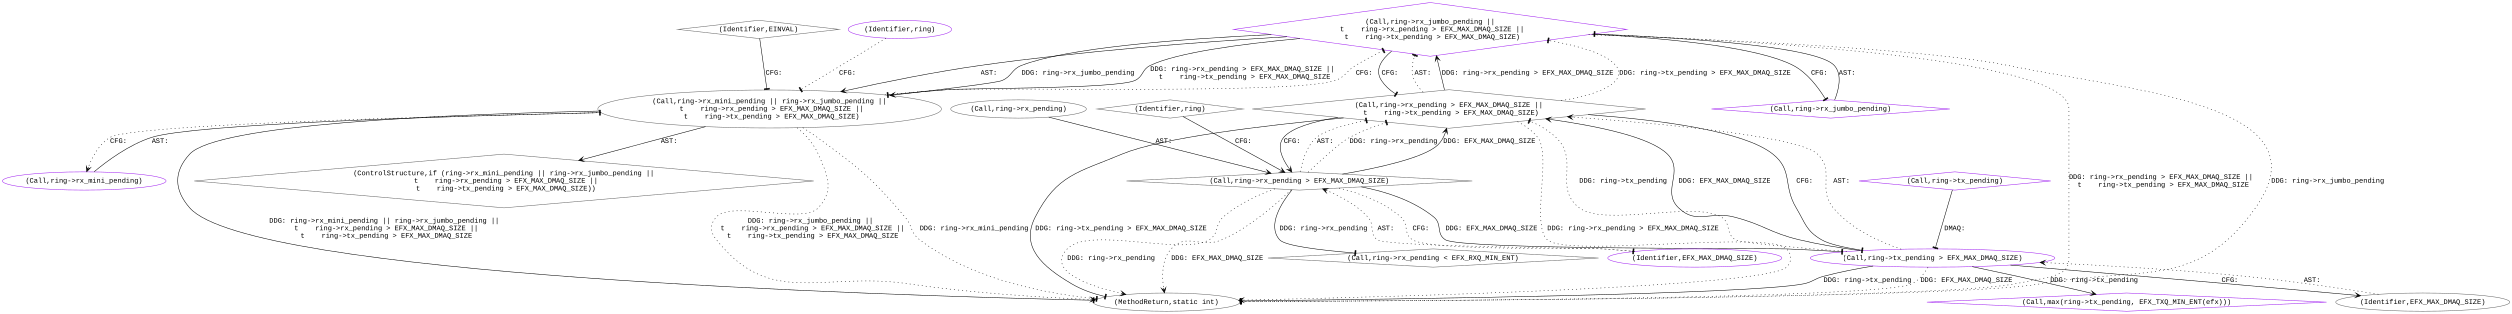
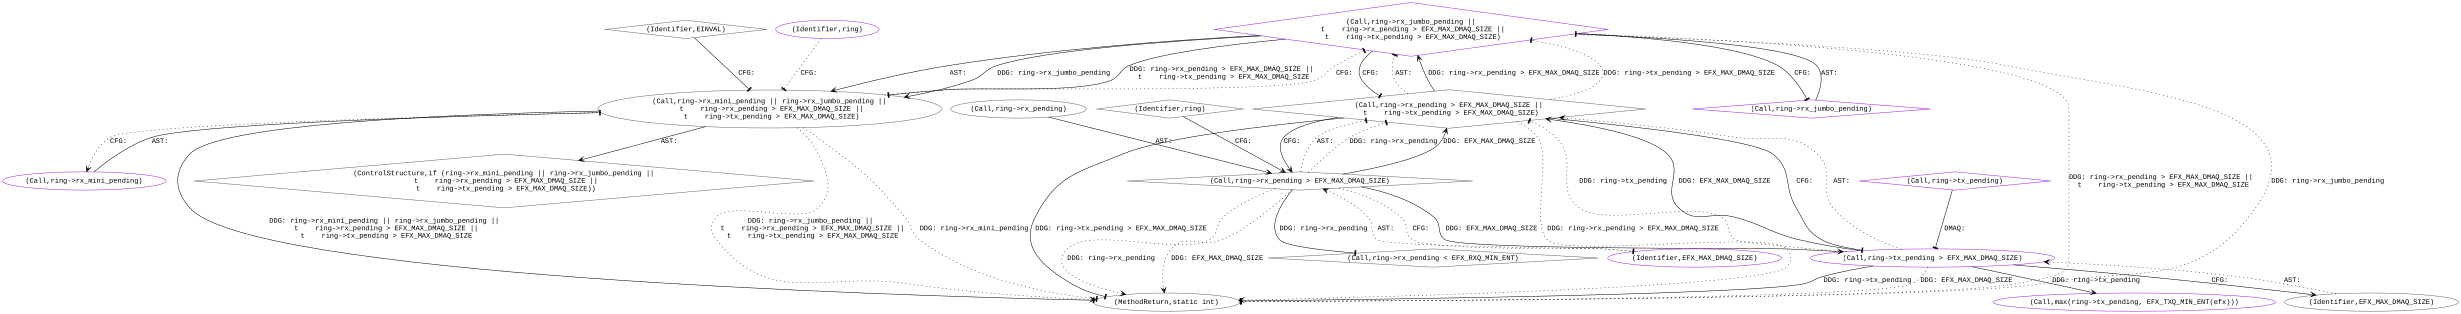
  digraph {
    fontname="Liberation Mono"
    node [color=gray40 fontname="Liberation Mono" shape=diamond]
    edge [arrowhead=tee fontname="Liberation Mono" style=solid]
    n1 [color=purple label="(Call,ring->rx_jumbo_pending ||\n \t    ring->rx_pending > EFX_MAX_DMAQ_SIZE ||\n \t    ring->tx_pending > EFX_MAX_DMAQ_SIZE)"]
    n2 [label="(Call,ring->rx_pending > EFX_MAX_DMAQ_SIZE ||\n \t    ring->tx_pending > EFX_MAX_DMAQ_SIZE)"]
    n3 [label="(Call,ring->rx_mini_pending || ring->rx_jumbo_pending ||\n \t    ring->rx_pending > EFX_MAX_DMAQ_SIZE ||\n \t    ring->tx_pending > EFX_MAX_DMAQ_SIZE)" shape=ellipse]
    n4 [label="(MethodReturn,static int)" shape=ellipse]
    n5 [color=purple label="(Call,ring->rx_jumbo_pending)"]
    n6 [label="(Call,ring->rx_pending > EFX_MAX_DMAQ_SIZE)"]
    n7 [color=purple label="(Call,ring->tx_pending > EFX_MAX_DMAQ_SIZE)" shape=ellipse]
    n8 [label="(ControlStructure,if (ring->rx_mini_pending || ring->rx_jumbo_pending ||\n \t    ring->rx_pending > EFX_MAX_DMAQ_SIZE ||\n \t    ring->tx_pending > EFX_MAX_DMAQ_SIZE))"]
    n9 [color=purple label="(Call,ring->rx_mini_pending)" shape=ellipse]
    n10 [label="(Call,ring->rx_pending < EFX_RXQ_MIN_ENT)"]
    n11 [color=purple label="(Identifier,EFX_MAX_DMAQ_SIZE)" shape=ellipse]
    n12 [label="(Identifier,EFX_MAX_DMAQ_SIZE)" shape=ellipse]
-   n13 [color=purple label="(Call,max(ring->tx_pending, EFX_TXQ_MIN_ENT(efx)))"]
+   n13 [color=purple label="(Call,max(ring->tx_pending, EFX_TXQ_MIN_ENT(efx)))" shape=ellipse]
    n14 [label="(Identifier,EINVAL)"]
    n15 [color=purple label="(Identifier,ring)" shape=ellipse]
    n16 [color=purple label="(Call,ring->tx_pending)"]
    n17 [label="(Call,ring->rx_pending)" shape=ellipse]
    n18 [label="(Identifier,ring)"]
    n1 -> n2 [label="CFG: "]
    n1 -> n3 [arrowhead=vee label="AST: "]
    n1 -> n3 [arrowhead=vee label="DDG: ring->rx_jumbo_pending"]
    n1 -> n3 [label="DDG: ring->rx_pending > EFX_MAX_DMAQ_SIZE ||\n \t    ring->tx_pending > EFX_MAX_DMAQ_SIZE"]
    n1 -> n4 [label="DDG: ring->rx_pending > EFX_MAX_DMAQ_SIZE ||\n \t    ring->tx_pending > EFX_MAX_DMAQ_SIZE" style=dotted]
    n1 -> n4 [label="DDG: ring->rx_jumbo_pending" style=dotted]
    n1 -> n5 [label="CFG: "]
    n2 -> n1 [label="AST: " style=dotted]
    n2 -> n1 [arrowhead=vee label="DDG: ring->rx_pending > EFX_MAX_DMAQ_SIZE"]
    n2 -> n1 [label="DDG: ring->tx_pending > EFX_MAX_DMAQ_SIZE" style=dotted]
    n2 -> n4 [label="DDG: ring->tx_pending > EFX_MAX_DMAQ_SIZE"]
    n2 -> n4 [arrowhead=vee label="DDG: ring->rx_pending > EFX_MAX_DMAQ_SIZE" style=dotted]
    n2 -> n6 [arrowhead=vee label="CFG: "]
    n2 -> n7 [label="CFG: "]
    n3 -> n1 [label="CFG: " style=dotted]
    n3 -> n4 [arrowhead=vee label="DDG: ring->rx_jumbo_pending ||\n \t    ring->rx_pending > EFX_MAX_DMAQ_SIZE ||\n \t    ring->tx_pending > EFX_MAX_DMAQ_SIZE" style=dotted]
    n3 -> n4 [label="DDG: ring->rx_mini_pending" style=dotted]
    n3 -> n4 [label="DDG: ring->rx_mini_pending || ring->rx_jumbo_pending ||\n \t    ring->rx_pending > EFX_MAX_DMAQ_SIZE ||\n \t    ring->tx_pending > EFX_MAX_DMAQ_SIZE"]
    n3 -> n8 [arrowhead=vee label="AST: "]
    n3 -> n9 [arrowhead=vee label="CFG: " style=dotted]
    n5 -> n1 [label="AST: "]
    n6 -> n2 [label="AST: " style=dotted]
    n6 -> n2 [label="DDG: ring->rx_pending" style=dotted]
    n6 -> n2 [arrowhead=vee label="DDG: EFX_MAX_DMAQ_SIZE"]
    n6 -> n4 [arrowhead=vee label="DDG: ring->rx_pending" style=dotted]
    n6 -> n4 [arrowhead=vee label="DDG: EFX_MAX_DMAQ_SIZE" style=dotted]
-   n6 -> n7 [label="DDG: EFX_MAX_DMAQ_SIZE"]
+   n6 -> n7 [arrowhead=vee label="DDG: EFX_MAX_DMAQ_SIZE"]
    n6 -> n10 [label="DDG: ring->rx_pending"]
    n6 -> n11 [label="CFG: " style=dotted]
    n7 -> n2 [arrowhead=vee label="AST: " style=dotted]
    n7 -> n2 [label="DDG: ring->tx_pending" style=dotted]
    n7 -> n2 [arrowhead=vee label="DDG: EFX_MAX_DMAQ_SIZE"]
    n7 -> n4 [label="DDG: ring->tx_pending"]
    n7 -> n4 [label="DDG: EFX_MAX_DMAQ_SIZE" style=dotted]
    n7 -> n12 [arrowhead=vee label="CFG: "]
    n7 -> n13 [arrowhead=vee label="DDG: ring->tx_pending"]
    n9 -> n3 [label="AST: "]
    n11 -> n6 [arrowhead=vee label="AST: " style=dotted]
    n12 -> n7 [arrowhead=vee label="AST: " style=dotted]
    n14 -> n3 [label="CFG: "]
    n15 -> n3 [label="CFG: " style=dotted]
    n16 -> n7 [label="DMAQ: "]
    n17 -> n6 [arrowhead=vee label="AST: "]
    n18 -> n6 [arrowhead=vee label="CFG: "]
  }
